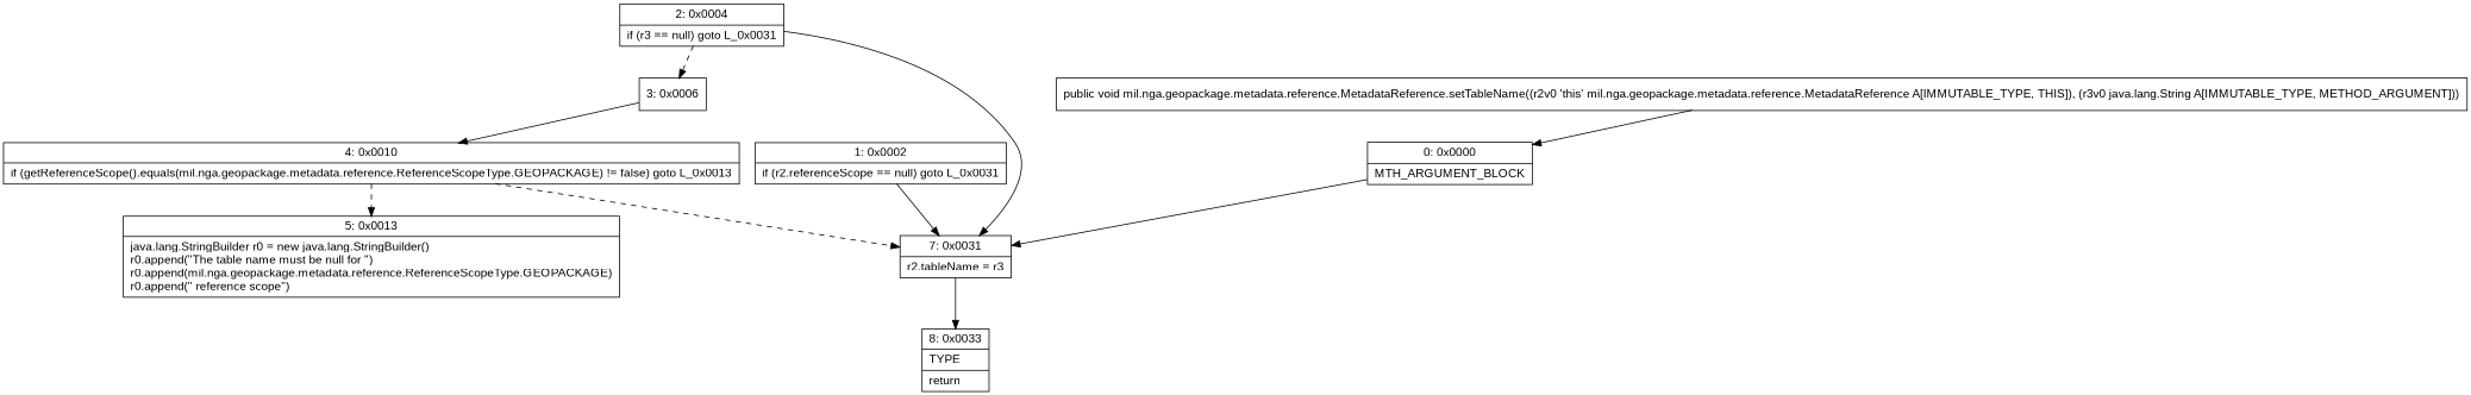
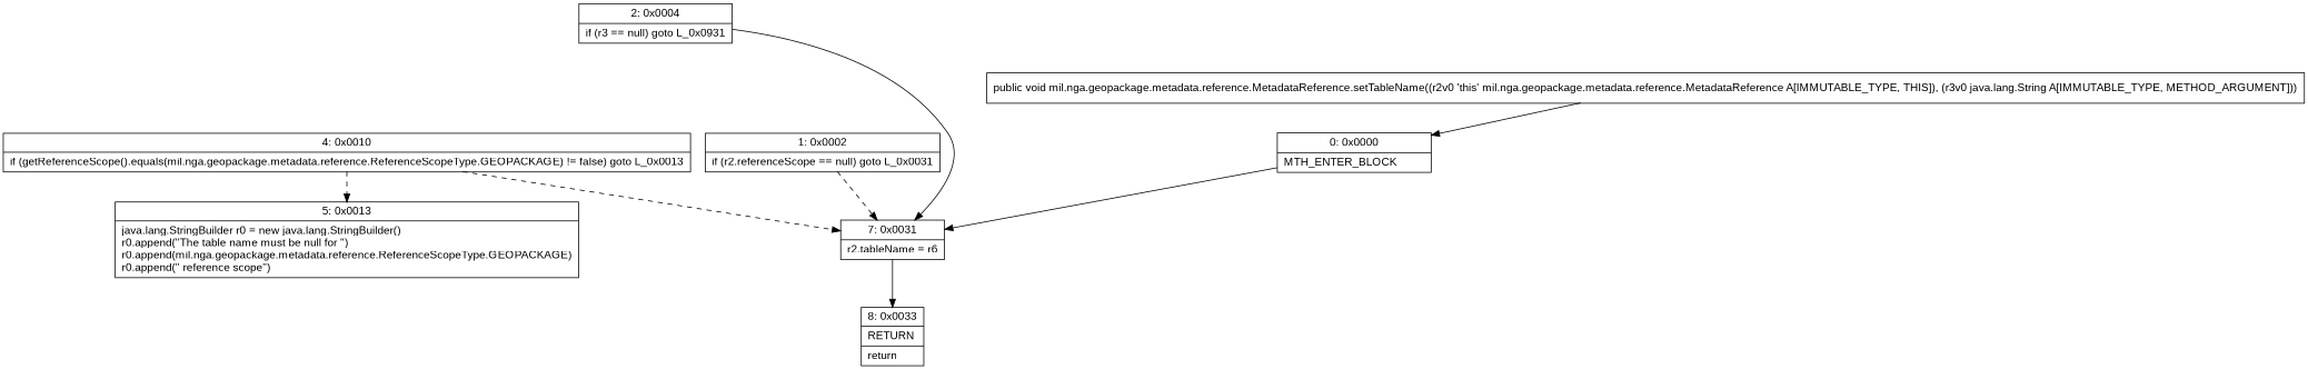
  digraph {
    fontname="Liberation Sans"
    node [fontname="Liberation Sans" shape=record]
    edge [fontname="Liberation Sans"]
-   n1 [label="{0\:\ 0x0000|MTH_ARGUMENT_BLOCK\l}"]
-   n2 [label="{7\:\ 0x0031|r2.tableName = r3\l}"]
+   n1 [label="{0\:\ 0x0000|MTH_ENTER_BLOCK\l}"]
+   n2 [label="{7\:\ 0x0031|r2.tableName = r6\l}"]
    n3 [label="{1\:\ 0x0002|if (r2.referenceScope == null) goto L_0x0031\l}"]
-   n4 [label="{2\:\ 0x0004|if (r3 == null) goto L_0x0031\l}"]
-   n5 [label="{3\:\ 0x0006}"]
-   n6 [label="{8\:\ 0x0033|TYPE\l|return\l}"]
+   n4 [label="{2\:\ 0x0004|if (r3 == null) goto L_0x0931\l}"]
+   n6 [label="{8\:\ 0x0033|RETURN\l|return\l}"]
    n7 [label="{4\:\ 0x0010|if (getReferenceScope().equals(mil.nga.geopackage.metadata.reference.ReferenceScopeType.GEOPACKAGE) != false) goto L_0x0013\l}"]
    n8 [label="{5\:\ 0x0013|java.lang.StringBuilder r0 = new java.lang.StringBuilder()\lr0.append(\"The table name must be null for \")\lr0.append(mil.nga.geopackage.metadata.reference.ReferenceScopeType.GEOPACKAGE)\lr0.append(\" reference scope\")\l}"]
    n9 [label="{public void mil.nga.geopackage.metadata.reference.MetadataReference.setTableName((r2v0 'this' mil.nga.geopackage.metadata.reference.MetadataReference A[IMMUTABLE_TYPE, THIS]), (r3v0 java.lang.String A[IMMUTABLE_TYPE, METHOD_ARGUMENT])) }"]
    n1 -> n2
    n2 -> n6
-   n3 -> n2
+   n3 -> n2 [style=dashed]
    n4 -> n2
-   n4 -> n5 [style=dashed]
-   n5 -> n7
    n7 -> n2 [style=dashed]
    n7 -> n8 [style=dashed]
    n9 -> n1
  }
